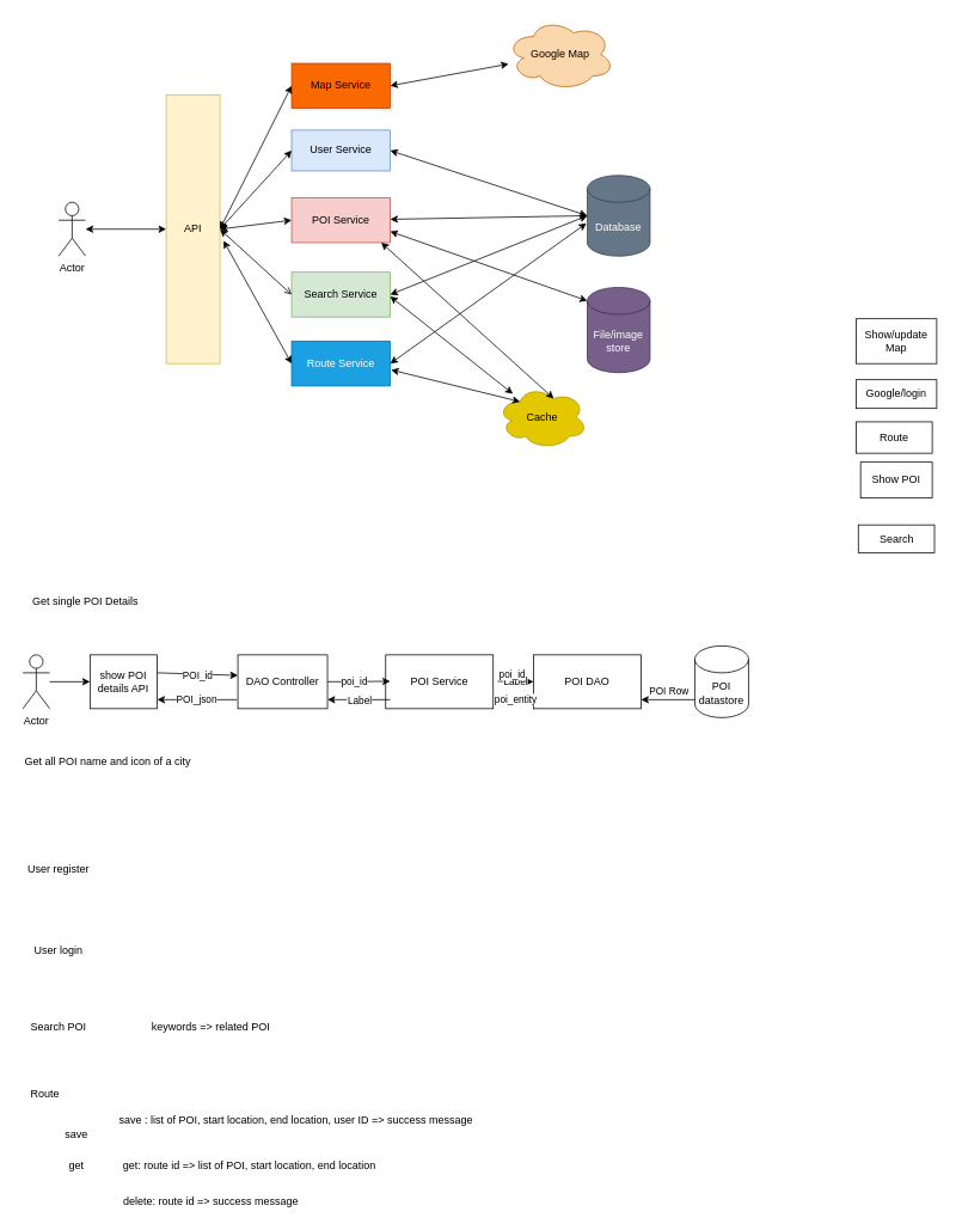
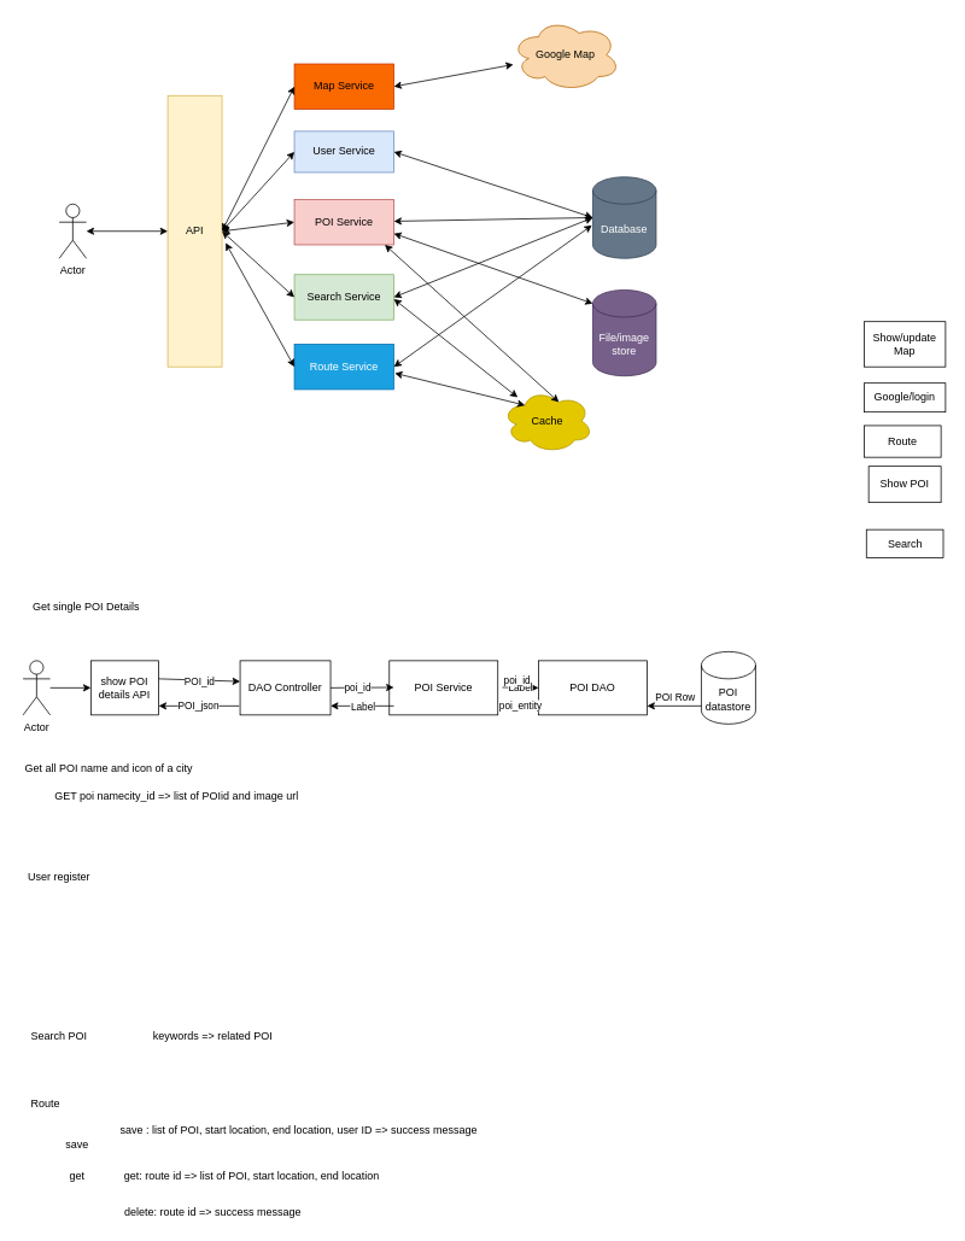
  <mxCell id="0" />
  <mxCell id="1" parent="0" />
  <mxCell id="2" value="Actor" style="shape=umlActor;verticalLabelPosition=bottom;verticalAlign=top;html=1;outlineConnect=0;" parent="1" vertex="1"><mxGeometry x="65" y="225" width="30" height="60" as="geometry" /></mxCell>
  <mxCell id="3" value="Search Service" style="rounded=0;whiteSpace=wrap;html=1;fillColor=#d5e8d4;strokeColor=#82b366;" parent="1" vertex="1"><mxGeometry x="325" y="303" width="110" height="50" as="geometry" /></mxCell>
  <mxCell id="4" value="API" style="rounded=0;whiteSpace=wrap;html=1;fillColor=#fff2cc;strokeColor=#d6b656;" parent="1" vertex="1"><mxGeometry x="185" y="105" width="60" height="300" as="geometry" /></mxCell>
  <mxCell id="5" value="" style="endArrow=classic;startArrow=classic;html=1;entryX=0;entryY=0.5;entryDx=0;entryDy=0;" parent="1" source="2" target="4" edge="1"><mxGeometry width="50" height="50" relative="1" as="geometry"><mxPoint x="595" y="330" as="sourcePoint" /><mxPoint x="645" y="280" as="targetPoint" /></mxGeometry></mxCell>
  <mxCell id="6" value="Cache" style="ellipse;shape=cloud;whiteSpace=wrap;html=1;fillColor=#e3c800;strokeColor=#B09500;fontColor=#000000;" parent="1" vertex="1"><mxGeometry x="555" y="430" width="100" height="70" as="geometry" /></mxCell>
  <mxCell id="7" value="" style="endArrow=classic;startArrow=classic;html=1;entryX=0;entryY=0.5;entryDx=0;entryDy=0;entryPerimeter=0;exitX=1;exitY=0.5;exitDx=0;exitDy=0;" parent="1" source="3" target="15" edge="1"><mxGeometry width="50" height="50" relative="1" as="geometry"><mxPoint x="595" y="330" as="sourcePoint" /><mxPoint x="645" y="280" as="targetPoint" /></mxGeometry></mxCell>
  <mxCell id="8" value="User Service" style="rounded=0;whiteSpace=wrap;html=1;fillColor=#dae8fc;strokeColor=#6c8ebf;" parent="1" vertex="1"><mxGeometry x="325" y="144.5" width="110" height="45.5" as="geometry" /></mxCell>
  <mxCell id="9" value="" style="endArrow=classic;startArrow=classic;html=1;entryX=0;entryY=0.5;entryDx=0;entryDy=0;entryPerimeter=0;" parent="1" source="10" target="15" edge="1"><mxGeometry width="50" height="50" relative="1" as="geometry"><mxPoint x="595" y="330" as="sourcePoint" /><mxPoint x="615" y="245" as="targetPoint" /></mxGeometry></mxCell>
  <mxCell id="10" value="POI Service" style="rounded=0;whiteSpace=wrap;html=1;fillColor=#f8cecc;strokeColor=#b85450;" parent="1" vertex="1"><mxGeometry x="325" y="220" width="110" height="50" as="geometry" /></mxCell>
  <mxCell id="11" value="" style="endArrow=classic;startArrow=classic;html=1;entryX=0;entryY=0.5;entryDx=0;entryDy=0;entryPerimeter=0;exitX=1;exitY=0.5;exitDx=0;exitDy=0;" parent="1" source="8" target="15" edge="1"><mxGeometry width="50" height="50" relative="1" as="geometry"><mxPoint x="595" y="320" as="sourcePoint" /><mxPoint x="615" y="159.56" as="targetPoint" /></mxGeometry></mxCell>
  <mxCell id="12" value="File/image store" style="shape=cylinder3;whiteSpace=wrap;html=1;boundedLbl=1;backgroundOutline=1;size=15;fillColor=#76608a;strokeColor=#432D57;fontColor=#ffffff;" parent="1" vertex="1"><mxGeometry x="655" y="320" width="70" height="95" as="geometry" /></mxCell>
  <mxCell id="13" value="Route Service" style="rounded=0;whiteSpace=wrap;html=1;fillColor=#1ba1e2;strokeColor=#006EAF;fontColor=#ffffff;" parent="1" vertex="1"><mxGeometry x="325" y="380" width="110" height="50" as="geometry" /></mxCell>
  <mxCell id="14" value="" style="endArrow=classic;startArrow=classic;html=1;entryX=0;entryY=0;entryDx=0;entryDy=15;entryPerimeter=0;exitX=1;exitY=0.75;exitDx=0;exitDy=0;" parent="1" source="10" target="12" edge="1"><mxGeometry width="50" height="50" relative="1" as="geometry"><mxPoint x="595" y="320" as="sourcePoint" /><mxPoint x="645" y="270" as="targetPoint" /></mxGeometry></mxCell>
  <mxCell id="15" value="Database" style="shape=cylinder3;whiteSpace=wrap;html=1;boundedLbl=1;backgroundOutline=1;size=15;fillColor=#647687;strokeColor=#314354;fontColor=#ffffff;" parent="1" vertex="1"><mxGeometry x="655" y="195" width="70" height="90" as="geometry" /></mxCell>
  <mxCell id="16" value="Show/update Map" style="rounded=0;whiteSpace=wrap;html=1;" parent="1" vertex="1"><mxGeometry x="955" y="355" width="90" height="50" as="geometry" /></mxCell>
  <mxCell id="17" value="Google/login" style="rounded=0;whiteSpace=wrap;html=1;" parent="1" vertex="1"><mxGeometry x="955" y="423" width="90" height="32" as="geometry" /></mxCell>
  <mxCell id="18" value="Search" style="rounded=0;whiteSpace=wrap;html=1;" parent="1" vertex="1"><mxGeometry x="957.5" y="585" width="85" height="31" as="geometry" /></mxCell>
  <mxCell id="19" value="Show POI" style="rounded=0;whiteSpace=wrap;html=1;" parent="1" vertex="1"><mxGeometry x="960" y="515" width="80" height="40" as="geometry" /></mxCell>
  <mxCell id="20" value="Route" style="rounded=0;whiteSpace=wrap;html=1;" parent="1" vertex="1"><mxGeometry x="955" y="470" width="85" height="35" as="geometry" /></mxCell>
  <mxCell id="21" value="Actor" style="shape=umlActor;verticalLabelPosition=bottom;verticalAlign=top;html=1;outlineConnect=0;" parent="1" vertex="1"><mxGeometry x="25" y="730" width="30" height="60" as="geometry" /></mxCell>
  <mxCell id="22" value="show POI details API" style="rounded=0;whiteSpace=wrap;html=1;" parent="1" vertex="1"><mxGeometry x="100" y="730" width="75" height="60" as="geometry" /></mxCell>
  <mxCell id="23" value="DAO Controller" style="rounded=0;whiteSpace=wrap;html=1;" parent="1" vertex="1"><mxGeometry x="265" y="730" width="100" height="60" as="geometry" /></mxCell>
  <mxCell id="24" value="POI Service" style="rounded=0;whiteSpace=wrap;html=1;" parent="1" vertex="1"><mxGeometry x="430" y="730" width="120" height="60" as="geometry" /></mxCell>
  <mxCell id="25" value="POI DAO" style="rounded=0;whiteSpace=wrap;html=1;" parent="1" vertex="1"><mxGeometry x="595" y="730" width="120" height="60" as="geometry" /></mxCell>
  <mxCell id="26" value="POI datastore" style="shape=cylinder3;whiteSpace=wrap;html=1;boundedLbl=1;backgroundOutline=1;size=15;" parent="1" vertex="1"><mxGeometry x="775" y="720" width="60" height="80" as="geometry" /></mxCell>
  <mxCell id="27" value="" style="endArrow=classic;html=1;entryX=0;entryY=0.383;entryDx=0;entryDy=0;entryPerimeter=0;" parent="1" target="23" edge="1"><mxGeometry relative="1" as="geometry"><mxPoint x="175" y="750" as="sourcePoint" /><mxPoint x="245" y="750" as="targetPoint" /></mxGeometry></mxCell>
  <mxCell id="28" value="POI_id" style="edgeLabel;html=1;align=center;verticalAlign=middle;resizable=0;points=[];" parent="27" vertex="1" connectable="0"><mxGeometry x="0.35" y="1" relative="1" as="geometry"><mxPoint x="-16" y="1" as="offset" /></mxGeometry></mxCell>
  <mxCell id="29" value="" style="endArrow=classic;html=1;entryX=0;entryY=0.5;entryDx=0;entryDy=0;" parent="1" source="21" target="22" edge="1"><mxGeometry width="50" height="50" relative="1" as="geometry"><mxPoint x="55" y="770" as="sourcePoint" /><mxPoint x="105" y="720" as="targetPoint" /></mxGeometry></mxCell>
  <mxCell id="30" value="poi_id" style="endArrow=classic;html=1;exitX=1;exitY=0.5;exitDx=0;exitDy=0;" parent="1" source="23" edge="1"><mxGeometry x="-0.149" relative="1" as="geometry"><mxPoint x="385" y="759.5" as="sourcePoint" /><mxPoint x="435" y="760" as="targetPoint" /><Array as="points"><mxPoint x="435" y="759.5" /></Array><mxPoint as="offset" /></mxGeometry></mxCell>
  <mxCell id="31" value="" style="endArrow=classic;html=1;" parent="1" edge="1"><mxGeometry relative="1" as="geometry"><mxPoint x="555" y="759.5" as="sourcePoint" /><mxPoint x="595" y="760" as="targetPoint" /></mxGeometry></mxCell>
  <mxCell id="32" value="Label" style="edgeLabel;resizable=0;html=1;align=center;verticalAlign=middle;" parent="31" connectable="0" vertex="1"><mxGeometry relative="1" as="geometry" /></mxCell>
  <mxCell id="33" value="poi_id" style="edgeLabel;resizable=0;html=1;align=left;verticalAlign=bottom;" parent="31" connectable="0" vertex="1"><mxGeometry x="-1" relative="1" as="geometry" /></mxCell>
  <mxCell id="34" value="" style="endArrow=classic;html=1;" parent="1" edge="1"><mxGeometry relative="1" as="geometry"><mxPoint x="775" y="780" as="sourcePoint" /><mxPoint x="715" y="780" as="targetPoint" /></mxGeometry></mxCell>
  <mxCell id="35" value="POI Row" style="edgeLabel;resizable=0;html=1;align=center;verticalAlign=middle;" parent="34" connectable="0" vertex="1"><mxGeometry relative="1" as="geometry"><mxPoint y="-10" as="offset" /></mxGeometry></mxCell>
  <mxCell id="36" value="poi_entity" style="endArrow=classic;html=1;" parent="1" edge="1"><mxGeometry relative="1" as="geometry"><mxPoint x="595" y="780" as="sourcePoint" /><mxPoint x="555" y="780" as="targetPoint" /></mxGeometry></mxCell>
  <mxCell id="37" value="entity" style="endArrow=classic;html=1;" parent="1" edge="1"><mxGeometry relative="1" as="geometry"><mxPoint x="435" y="780" as="sourcePoint" /><mxPoint x="365" y="780" as="targetPoint" /></mxGeometry></mxCell>
  <mxCell id="38" value="Label" style="edgeLabel;resizable=0;html=1;align=center;verticalAlign=middle;" parent="37" connectable="0" vertex="1"><mxGeometry relative="1" as="geometry" /></mxCell>
  <mxCell id="39" value="POI_json" style="endArrow=classic;html=1;" parent="1" edge="1"><mxGeometry relative="1" as="geometry"><mxPoint x="264" y="780" as="sourcePoint" /><mxPoint x="175" y="780" as="targetPoint" /></mxGeometry></mxCell>
  <mxCell id="40" value="Get single POI Details" style="text;html=1;strokeColor=none;fillColor=none;align=center;verticalAlign=middle;whiteSpace=wrap;rounded=0;" parent="1" vertex="1"><mxGeometry x="25" y="660" width="140" height="20" as="geometry" /></mxCell>
  <mxCell id="41" value="Get all POI name and icon of a city" style="text;html=1;strokeColor=none;fillColor=none;align=center;verticalAlign=middle;whiteSpace=wrap;rounded=0;" parent="1" vertex="1"><mxGeometry x="20" y="840" width="200" height="20" as="geometry" /></mxCell>
+ <mxCell id="42" value="GET poi namecity_id =&amp;gt; list of POIid and image url" style="text;html=1;strokeColor=none;fillColor=none;align=center;verticalAlign=middle;whiteSpace=wrap;rounded=0;" parent="1" vertex="1"><mxGeometry x="25" y="870" width="340" height="20" as="geometry" /></mxCell>
  <mxCell id="43" value="User register" style="text;html=1;strokeColor=none;fillColor=none;align=center;verticalAlign=middle;whiteSpace=wrap;rounded=0;" parent="1" vertex="1"><mxGeometry x="20" y="960" width="90" height="20" as="geometry" /></mxCell>
- <mxCell id="44" value="User login" style="text;html=1;strokeColor=none;fillColor=none;align=center;verticalAlign=middle;whiteSpace=wrap;rounded=0;" parent="1" vertex="1"><mxGeometry x="20" y="1050" width="90" height="20" as="geometry" /></mxCell>
  <mxCell id="45" value="Search POI" style="text;html=1;strokeColor=none;fillColor=none;align=center;verticalAlign=middle;whiteSpace=wrap;rounded=0;" parent="1" vertex="1"><mxGeometry x="25" y="1140" width="80" height="10" as="geometry" /></mxCell>
  <mxCell id="46" value="Route" style="text;html=1;strokeColor=none;fillColor=none;align=center;verticalAlign=middle;whiteSpace=wrap;rounded=0;" parent="1" vertex="1"><mxGeometry x="30" y="1210" width="40" height="20" as="geometry" /></mxCell>
  <mxCell id="47" value="keywords =&amp;gt; related POI" style="text;html=1;strokeColor=none;fillColor=none;align=center;verticalAlign=middle;whiteSpace=wrap;rounded=0;" parent="1" vertex="1"><mxGeometry x="65" y="1135" width="340" height="20" as="geometry" /></mxCell>
  <mxCell id="48" value="save" style="text;html=1;strokeColor=none;fillColor=none;align=center;verticalAlign=middle;whiteSpace=wrap;rounded=0;" parent="1" vertex="1"><mxGeometry x="65" y="1250" width="40" height="30" as="geometry" /></mxCell>
  <mxCell id="49" value="save : list of POI, start location, end location, user ID =&amp;gt; success message" style="text;html=1;strokeColor=none;fillColor=none;align=center;verticalAlign=middle;whiteSpace=wrap;rounded=0;" parent="1" vertex="1"><mxGeometry x="130" y="1240" width="400" height="20" as="geometry" /></mxCell>
  <mxCell id="50" value="get" style="text;html=1;strokeColor=none;fillColor=none;align=center;verticalAlign=middle;whiteSpace=wrap;rounded=0;" parent="1" vertex="1"><mxGeometry x="65" y="1290" width="40" height="20" as="geometry" /></mxCell>
  <mxCell id="51" value="get: route id =&amp;gt; list of POI, start location, end location" style="text;html=1;strokeColor=none;fillColor=none;align=center;verticalAlign=middle;whiteSpace=wrap;rounded=0;" parent="1" vertex="1"><mxGeometry x="132.5" y="1290" width="290" height="20" as="geometry" /></mxCell>
  <mxCell id="52" value="delete: route id =&amp;gt; success message" style="text;html=1;strokeColor=none;fillColor=none;align=center;verticalAlign=middle;whiteSpace=wrap;rounded=0;" parent="1" vertex="1"><mxGeometry x="135" y="1330" width="200" height="20" as="geometry" /></mxCell>
  <mxCell id="53" value="Map Service" style="rounded=0;whiteSpace=wrap;html=1;fillColor=#fa6800;strokeColor=#C73500;fontColor=#000000;" parent="1" vertex="1"><mxGeometry x="325" y="70" width="110" height="50" as="geometry" /></mxCell>
  <mxCell id="54" value="Google Map" style="ellipse;shape=cloud;whiteSpace=wrap;html=1;fillColor=#fad7ac;strokeColor=#b46504;" parent="1" vertex="1"><mxGeometry x="565" y="20" width="120" height="80" as="geometry" /></mxCell>
  <mxCell id="55" value="" style="endArrow=classic;startArrow=classic;html=1;exitX=1;exitY=0.5;exitDx=0;exitDy=0;" parent="1" source="53" target="54" edge="1"><mxGeometry width="50" height="50" relative="1" as="geometry"><mxPoint x="525" y="350" as="sourcePoint" /><mxPoint x="575" y="300" as="targetPoint" /></mxGeometry></mxCell>
  <mxCell id="56" value="" style="endArrow=classic;startArrow=classic;html=1;exitX=1;exitY=0.5;exitDx=0;exitDy=0;entryX=-0.014;entryY=0.594;entryDx=0;entryDy=0;entryPerimeter=0;" parent="1" source="13" target="15" edge="1"><mxGeometry width="50" height="50" relative="1" as="geometry"><mxPoint x="525" y="350" as="sourcePoint" /><mxPoint x="575" y="300" as="targetPoint" /></mxGeometry></mxCell>
  <mxCell id="57" value="" style="endArrow=classic;startArrow=classic;html=1;exitX=1;exitY=0.5;exitDx=0;exitDy=0;entryX=0;entryY=0.5;entryDx=0;entryDy=0;" parent="1" source="4" target="53" edge="1"><mxGeometry width="50" height="50" relative="1" as="geometry"><mxPoint x="525" y="350" as="sourcePoint" /><mxPoint x="575" y="300" as="targetPoint" /></mxGeometry></mxCell>
  <mxCell id="58" value="" style="endArrow=classic;startArrow=classic;html=1;exitX=1;exitY=0.5;exitDx=0;exitDy=0;entryX=0;entryY=0.5;entryDx=0;entryDy=0;" parent="1" source="4" target="8" edge="1"><mxGeometry width="50" height="50" relative="1" as="geometry"><mxPoint x="525" y="350" as="sourcePoint" /><mxPoint x="575" y="300" as="targetPoint" /></mxGeometry></mxCell>
  <mxCell id="59" value="" style="endArrow=classic;startArrow=classic;html=1;exitX=1;exitY=0.5;exitDx=0;exitDy=0;entryX=0;entryY=0.5;entryDx=0;entryDy=0;" parent="1" source="4" target="10" edge="1"><mxGeometry width="50" height="50" relative="1" as="geometry"><mxPoint x="525" y="350" as="sourcePoint" /><mxPoint x="575" y="300" as="targetPoint" /></mxGeometry></mxCell>
- <mxCell id="60" value="" style="endArrow=open;startArrow=classic;html=1;entryX=0;entryY=0.5;entryDx=0;entryDy=0;exitX=1;exitY=0.5;exitDx=0;exitDy=0;" parent="1" source="4" target="3" edge="1"><mxGeometry width="50" height="50" relative="1" as="geometry"><mxPoint x="525" y="350" as="sourcePoint" /><mxPoint x="575" y="300" as="targetPoint" /></mxGeometry></mxCell>
+ <mxCell id="60" value="" style="endArrow=classic;startArrow=classic;html=1;entryX=0;entryY=0.5;entryDx=0;entryDy=0;exitX=1;exitY=0.5;exitDx=0;exitDy=0;" parent="1" source="4" target="3" edge="1"><mxGeometry width="50" height="50" relative="1" as="geometry"><mxPoint x="525" y="350" as="sourcePoint" /><mxPoint x="575" y="300" as="targetPoint" /></mxGeometry></mxCell>
  <mxCell id="61" value="" style="endArrow=classic;startArrow=classic;html=1;entryX=0;entryY=0.5;entryDx=0;entryDy=0;exitX=1.067;exitY=0.543;exitDx=0;exitDy=0;exitPerimeter=0;" parent="1" source="4" target="13" edge="1"><mxGeometry width="50" height="50" relative="1" as="geometry"><mxPoint x="525" y="350" as="sourcePoint" /><mxPoint x="575" y="300" as="targetPoint" /></mxGeometry></mxCell>
  <mxCell id="62" value="" style="endArrow=classic;startArrow=classic;html=1;exitX=1.009;exitY=0.64;exitDx=0;exitDy=0;exitPerimeter=0;entryX=0.25;entryY=0.25;entryDx=0;entryDy=0;entryPerimeter=0;" parent="1" source="13" target="6" edge="1"><mxGeometry width="50" height="50" relative="1" as="geometry"><mxPoint x="525" y="350" as="sourcePoint" /><mxPoint x="515" y="470" as="targetPoint" /></mxGeometry></mxCell>
  <mxCell id="63" value="" style="endArrow=classic;startArrow=classic;html=1;" parent="1" target="6" edge="1"><mxGeometry width="50" height="50" relative="1" as="geometry"><mxPoint x="435" y="330" as="sourcePoint" /><mxPoint x="575" y="300" as="targetPoint" /></mxGeometry></mxCell>
  <mxCell id="64" value="" style="endArrow=classic;startArrow=classic;html=1;entryX=0.625;entryY=0.2;entryDx=0;entryDy=0;entryPerimeter=0;" parent="1" target="6" edge="1"><mxGeometry width="50" height="50" relative="1" as="geometry"><mxPoint x="425" y="270" as="sourcePoint" /><mxPoint x="575" y="300" as="targetPoint" /></mxGeometry></mxCell>
